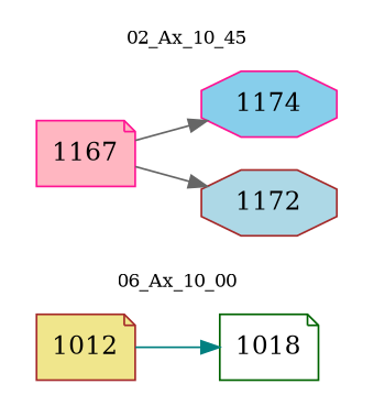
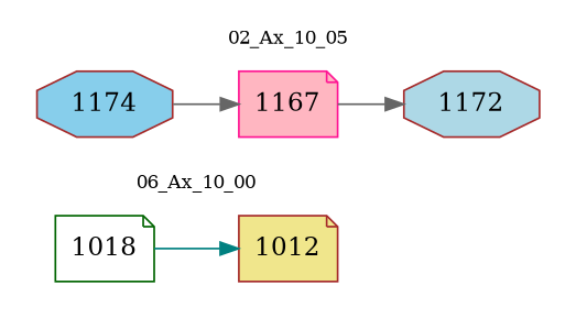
  digraph {
    fontname="DejaVu Serif"
    rankdir=LR
    node [color=brown fontname="DejaVu Serif" shape=note style=filled]
    edge [color=gray40 fontname="DejaVu Serif"]
    n1 [fillcolor=khaki label=1012]
    n2 [color=darkgreen fillcolor=white label=1018]
    n3 [color=deeppink fillcolor=lightpink label=1167]
    n4 [fillcolor=lightblue label=1172 shape=octagon]
-   n5 [color=deeppink fillcolor=skyblue label=1174 shape=octagon]
+   n5 [fillcolor=skyblue label=1174 shape=octagon]
    subgraph cluster_1 {
      color=white
      fontsize=10
      label="06_Ax_10_00"
      n1
      n2
    }
    subgraph cluster_2 {
      color=white
      fontsize=10
-     label="02_Ax_10_45"
+     label="02_Ax_10_05"
      n3
      n4
      n5
    }
-   n1 -> n2 [color=teal]
+   n2 -> n1 [color=teal]
    n3 -> n4
-   n3 -> n5
+   n5 -> n3
  }
